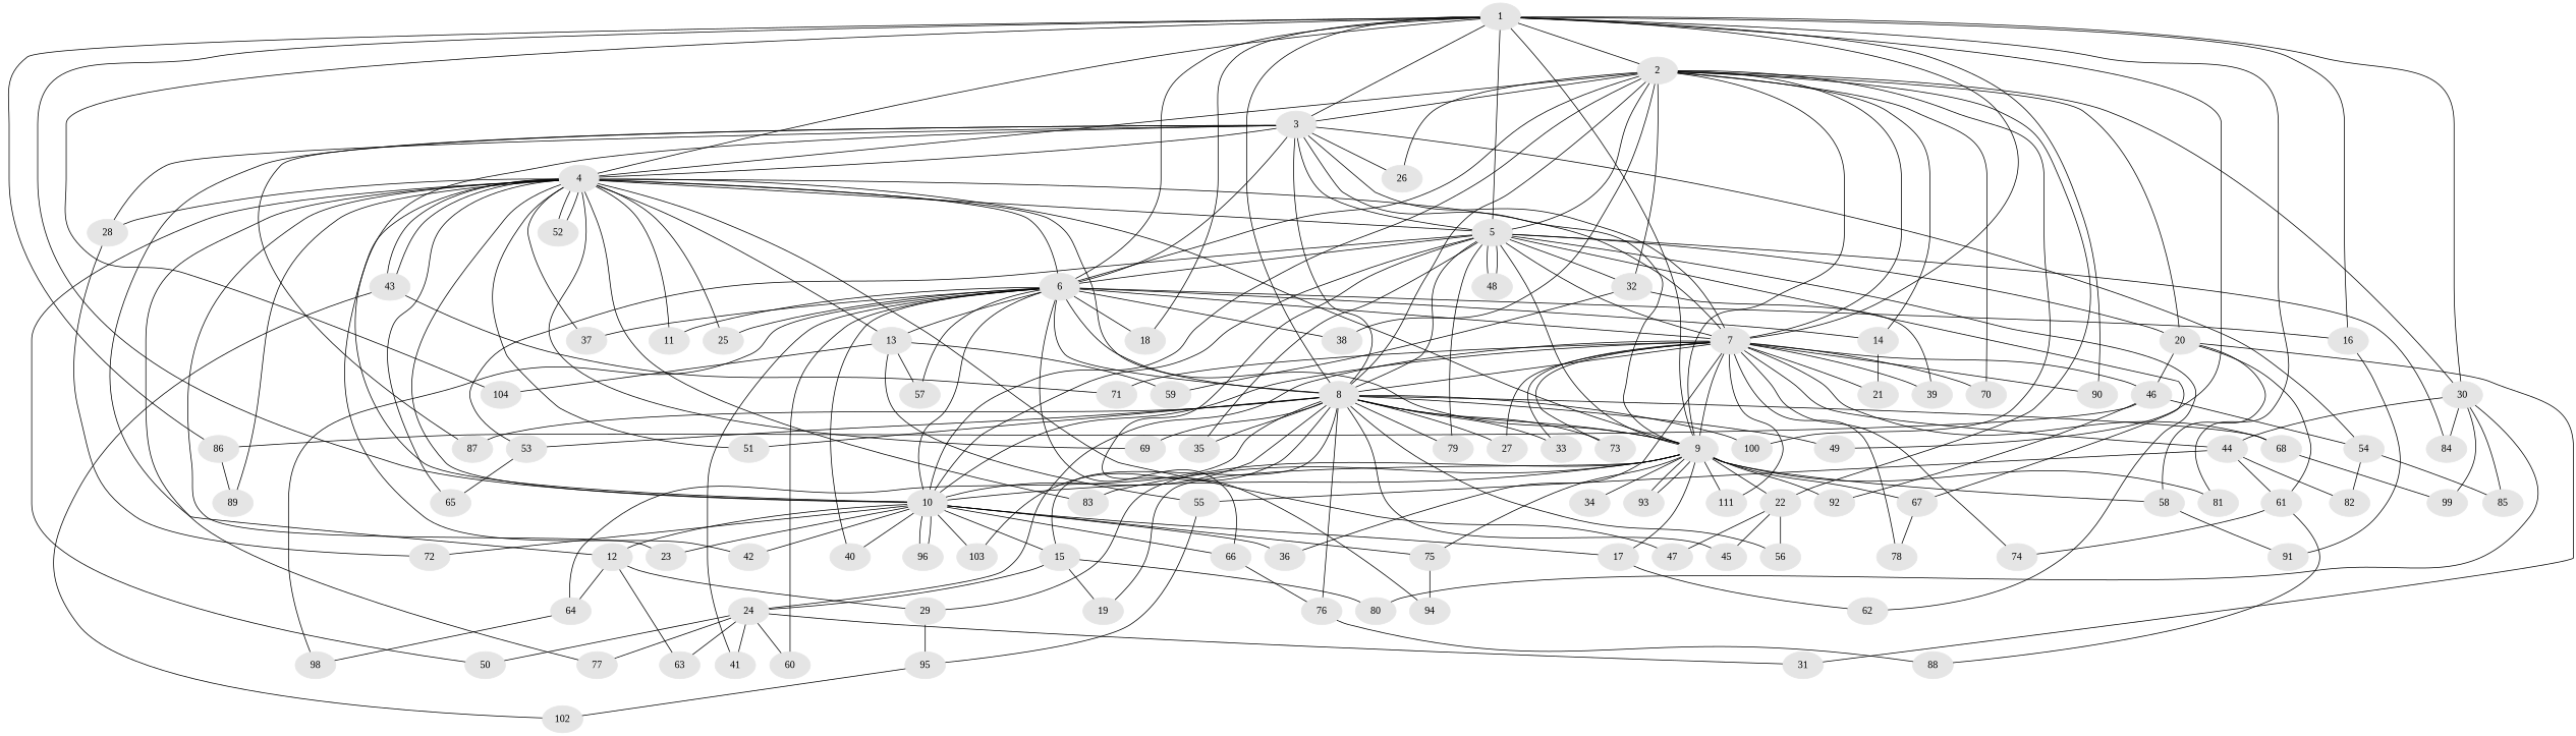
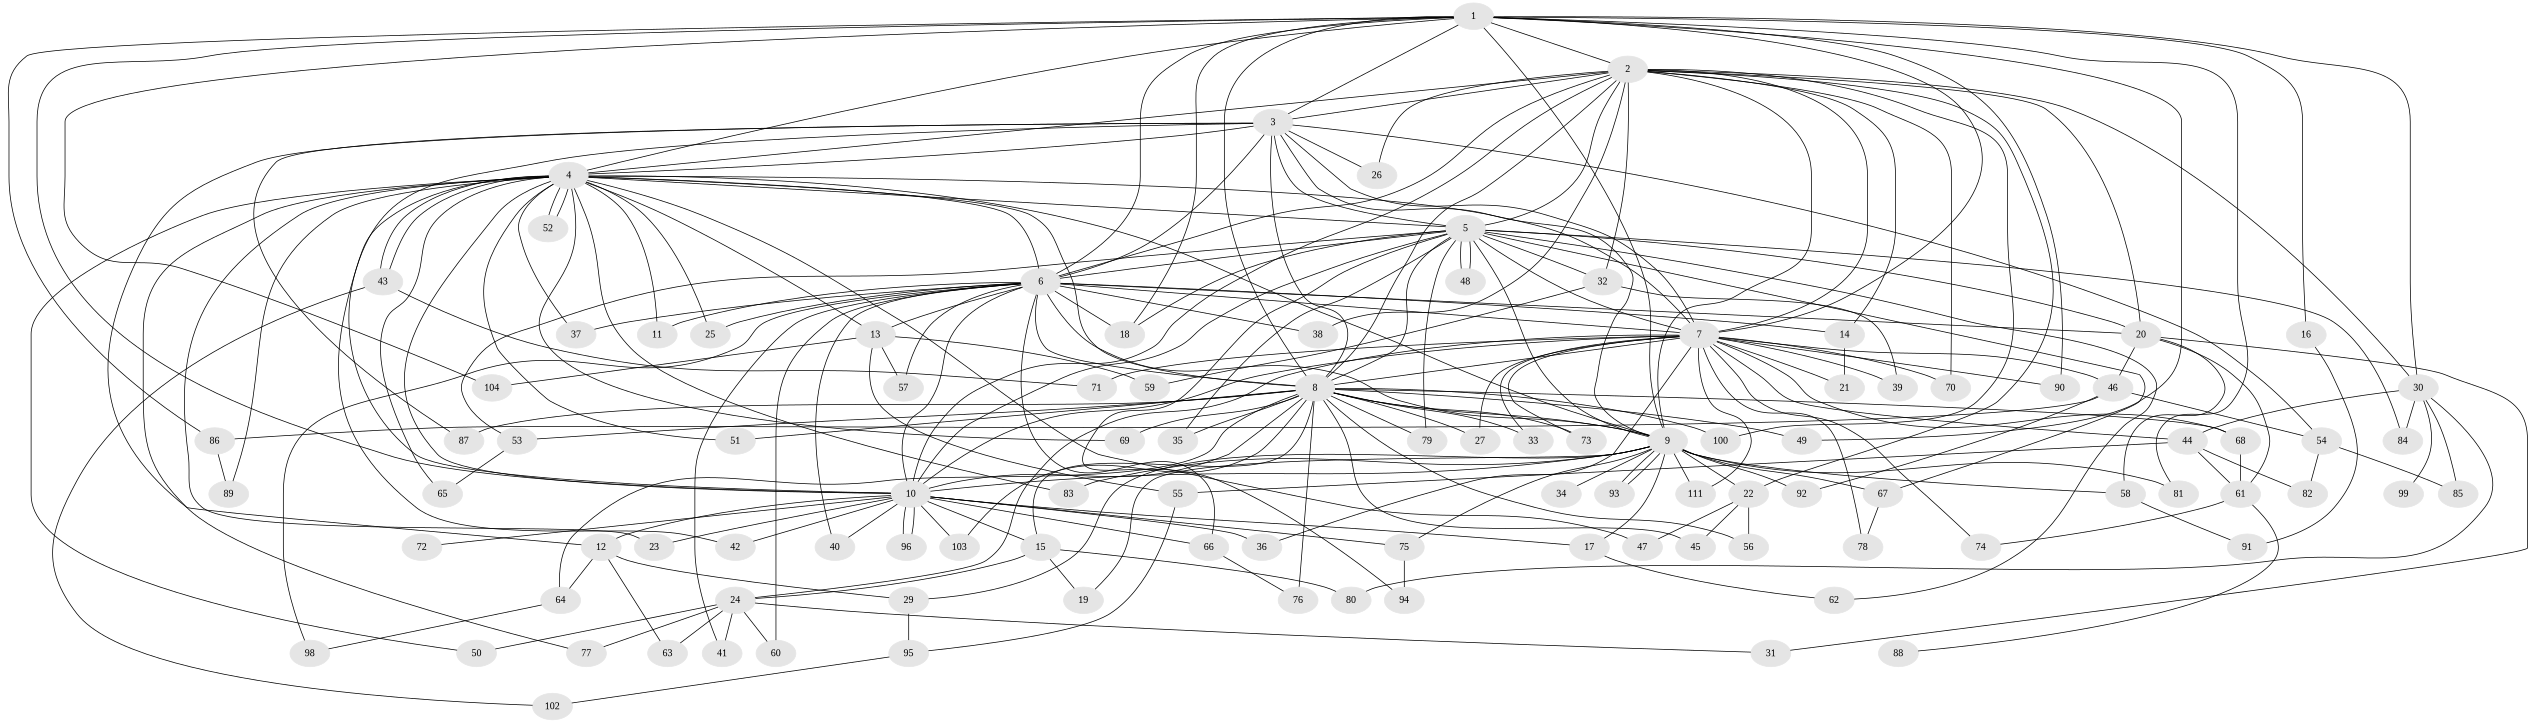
  graph {
    fontname="Liberation Serif"
    node [color=gray90 fontname="Liberation Serif" style=filled]
    edge [fontname="Liberation Serif"]
    1
    2
    3
    4
    5
    6
    7
    8
    9
    10
    16
    18
    30
    49
    81
    86
    90
    104
    14
    20
    22
    26
    32
    38
    70
    100
    12
-   28
    54
    87
    11
    13
    23
    25
    37
    42
    43
    47
    50
    51
    52
    65
    69
    77
    83
    89
    35
    48
    53
    62
    67
    79
    84
    94
    40
    41
    57
    60
    66
    98
    21
    24
    27
    33
    36
    39
    44
    46
    68
    71
    73
    74
    78
    n74 [label=111]
    15
    45
    56
    64
    76
    103
    34
    17
    19
    29
    58
    75
    92
    93
    72
    96
    91
    80
    85
    99
    31
    61
    59
    63
    82
    55
    102
    88
    95
    1 -- 2
    1 -- 3
    1 -- 4
-   1 -- 5
+   18 -- 5
    1 -- 6
    1 -- 7
    1 -- 8
    1 -- 9
    1 -- 10
    1 -- 16
    1 -- 18
    1 -- 30
    1 -- 49
    1 -- 81
    1 -- 86
    1 -- 90
    1 -- 104
    2 -- 3
    2 -- 4
    2 -- 5
    2 -- 6
    2 -- 7
    2 -- 8
    2 -- 9
    2 -- 10
    2 -- 30
    2 -- 14
    2 -- 20
    2 -- 22
    2 -- 26
    2 -- 32
    2 -- 38
    2 -- 70
    2 -- 100
    3 -- 4
    3 -- 5
    3 -- 6
    3 -- 7
    3 -- 8
    3 -- 9
    3 -- 10
    3 -- 26
    3 -- 12
-   3 -- 28
    3 -- 54
    3 -- 87
    4 -- 5
    4 -- 6
    4 -- 7
    4 -- 8
    4 -- 9
    4 -- 10
-   4 -- 28
    4 -- 11
    4 -- 13
    4 -- 23
    4 -- 25
    4 -- 37
    4 -- 42
    4 -- 43
    4 -- 43
    4 -- 47
    4 -- 50
    4 -- 51
    4 -- 52
    4 -- 52
    4 -- 65
    4 -- 69
    4 -- 77
    4 -- 83
    4 -- 89
    5 -- 6
    5 -- 7
    5 -- 8
    5 -- 9
    5 -- 10
    5 -- 20
    5 -- 32
    5 -- 35
    5 -- 48
    5 -- 48
    5 -- 53
    5 -- 62
    5 -- 67
    5 -- 79
    5 -- 84
    5 -- 94
    6 -- 7
    6 -- 8
    6 -- 9
    6 -- 10
-   6 -- 16
+   6 -- 20
    6 -- 18
    6 -- 14
    6 -- 38
    6 -- 11
    6 -- 13
    6 -- 25
    6 -- 37
    6 -- 40
    6 -- 41
    6 -- 57
    6 -- 60
    6 -- 66
    6 -- 98
    7 -- 8
-   7 -- 9
    7 -- 10
    7 -- 90
    7 -- 70
    7 -- 21
    7 -- 24
    7 -- 27
    7 -- 33
    7 -- 36
    7 -- 39
    7 -- 44
    7 -- 46
    7 -- 68
    7 -- 71
    7 -- 73
    7 -- 74
    7 -- 78
    7 -- n74
    8 -- 9
    8 -- 10
    8 -- 49
    8 -- 100
    8 -- 87
    8 -- 51
    8 -- 69
    8 -- 35
    8 -- 53
    8 -- 79
    8 -- 27
    8 -- 33
    8 -- 68
    8 -- 73
    8 -- 15
    8 -- 45
    8 -- 56
    8 -- 64
    8 -- 76
    8 -- 103
    9 -- 10
    9 -- 81
    9 -- 22
    9 -- 83
    9 -- 67
    9 -- n74
    9 -- 34
    9 -- 17
    9 -- 19
    9 -- 29
    9 -- 58
    9 -- 75
    9 -- 92
    9 -- 93
    9 -- 93
    10 -- 12
    10 -- 23
    10 -- 42
    10 -- 40
    10 -- 66
    10 -- 36
    10 -- 15
    10 -- 103
    10 -- 17
    10 -- 75
    10 -- 72
    10 -- 96
    10 -- 96
    16 -- 91
    30 -- 84
    30 -- 44
    30 -- 80
    30 -- 85
    30 -- 99
    86 -- 89
    14 -- 21
    20 -- 46
    20 -- 58
    20 -- 31
    20 -- 61
    22 -- 47
    22 -- 45
    22 -- 56
    32 -- 39
    32 -- 59
    12 -- 64
    12 -- 29
    12 -- 63
-   28 -- 72
    54 -- 85
    54 -- 82
    13 -- 104
    13 -- 57
    13 -- 59
    13 -- 55
    43 -- 71
    43 -- 102
    53 -- 65
    67 -- 78
    66 -- 76
    24 -- 50
    24 -- 77
    24 -- 41
    24 -- 60
    24 -- 31
    24 -- 63
    44 -- 61
    44 -- 82
    44 -- 55
    46 -- 86
    46 -- 54
    46 -- 92
-   68 -- 99
+   68 -- 61
    15 -- 24
    15 -- 19
    15 -- 80
    64 -- 98
-   76 -- 88
    17 -- 62
    29 -- 95
    58 -- 91
    75 -- 94
    61 -- 74
    61 -- 88
    55 -- 95
    95 -- 102
  }
